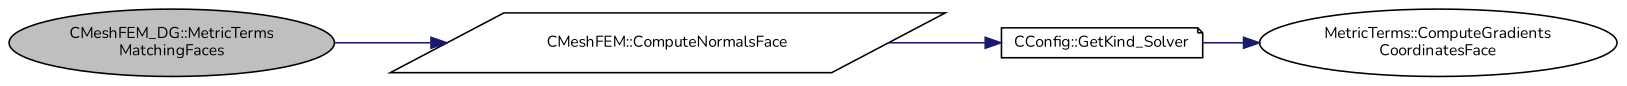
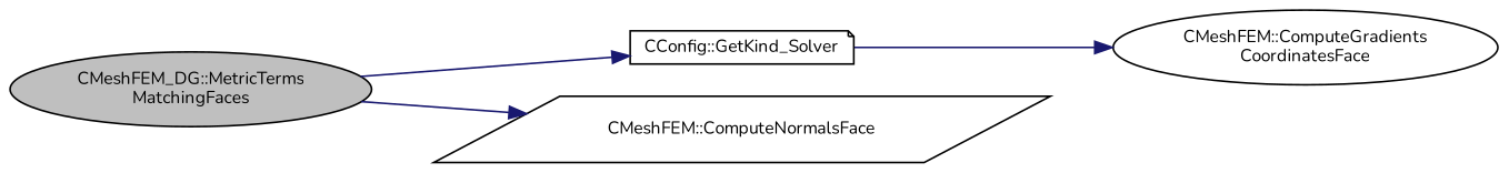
  digraph {
    fontname=Nunito
    rankdir=LR
    node [color=black fillcolor=white fontname=Nunito fontsize=10 shape=ellipse style=filled]
    edge [color=midnightblue fontname=Nunito fontsize=10 labelfontname=Helvetica labelfontsize=10 style=solid]
    n1 [fillcolor=grey75 fontcolor=black height=0.2 label="CMeshFEM_DG::MetricTerms\lMatchingFaces" width=0.4]
    n2 [height=0.2 label="CConfig::GetKind_Solver" shape=note width=0.4]
    n3 [height=0.2 label="CMeshFEM::ComputeNormalsFace" shape=parallelogram width=0.4]
-   n4 [height=0.2 label="MetricTerms::ComputeGradients\lCoordinatesFace" width=0.4]
-   n3 -> n2
+   n4 [height=0.2 label="CMeshFEM::ComputeGradients\lCoordinatesFace" width=0.4]
+   n1 -> n2
    n1 -> n3
    n2 -> n4
  }
